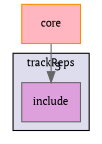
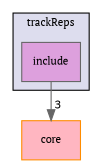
  digraph {
    compound=true
    fontname="PT Serif"
    node [fontname="PT Serif" fontsize=10 shape=box style=filled]
    n1 [fillcolor=plum label=include pencolor=black color=gray40]
    n2 [color=darkorange fillcolor=lightpink label=core]
    subgraph cluster_1 {
      bgcolor="#ddddee"
      fontsize=10
      label=trackReps
      pencolor=black
      n1
    }
-   n2 -> n1 [headlabel=3 labeldistance=1.5 labelfontname=Helvetica labelfontsize=10 color=gray40 fontname="PT Serif"]
+   n1 -> n2 [headlabel=3 labeldistance=1.5 labelfontname=Helvetica labelfontsize=10 color=gray40 fontname="PT Serif"]
  }
